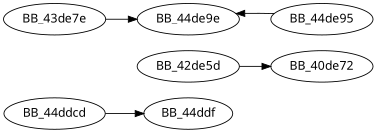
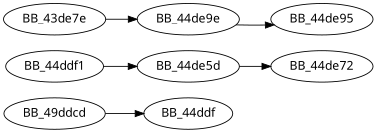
  digraph {
    fontname="Noto Sans"
    rankdir=LR
    node [fontname="Noto Sans"]
    edge [fontname="Noto Sans"]
    n1 [label=BB_44ddf]
-   BB_44ddcd
-   BB_44de5d [label=BB_42de5d]
-   BB_44de72 [label=BB_40de72]
+   BB_44ddcd [label=BB_49ddcd]
+   BB_44ddf1
+   BB_44de5d
+   BB_44de72
    n6 [label=BB_43de7e]
    BB_44de9e
    BB_44de95
    BB_44ddcd -> n1
+   BB_44ddf1 -> BB_44de5d
    BB_44de5d -> BB_44de72
    n6 -> BB_44de9e
-   BB_44de95 -> BB_44de9e
+   BB_44de9e -> BB_44de95
  }
